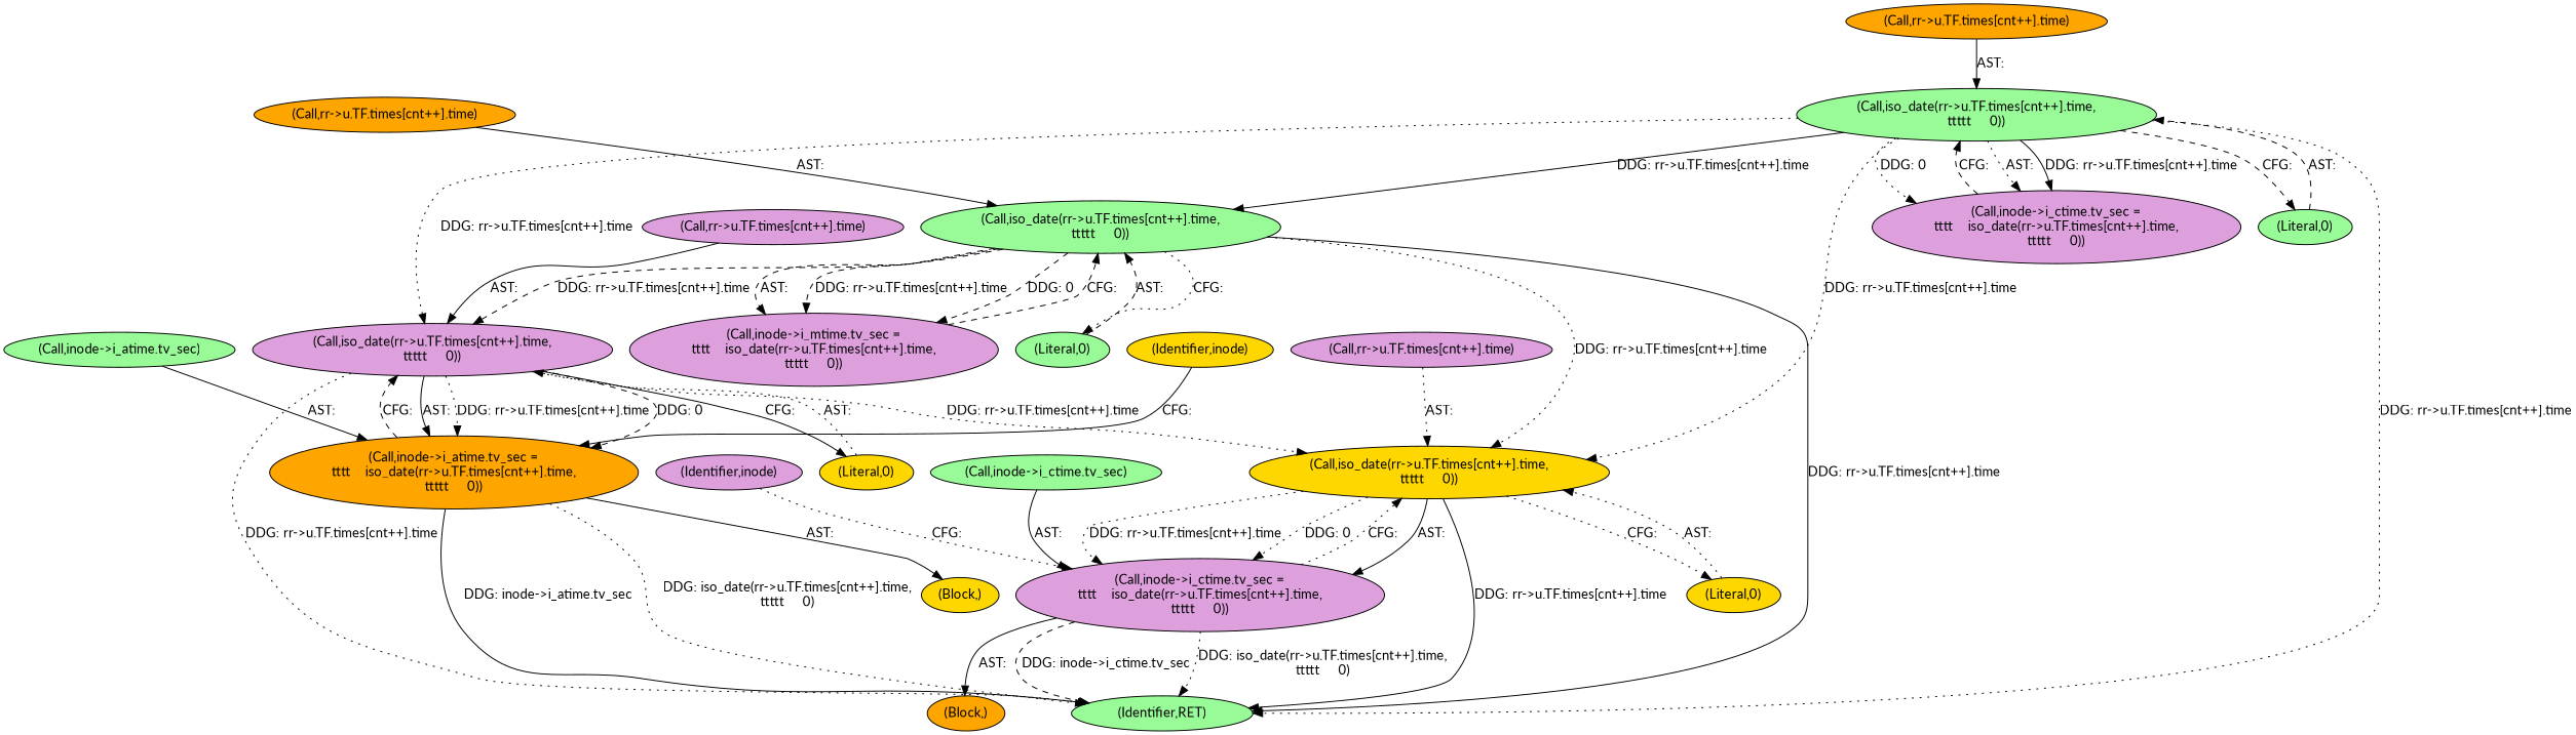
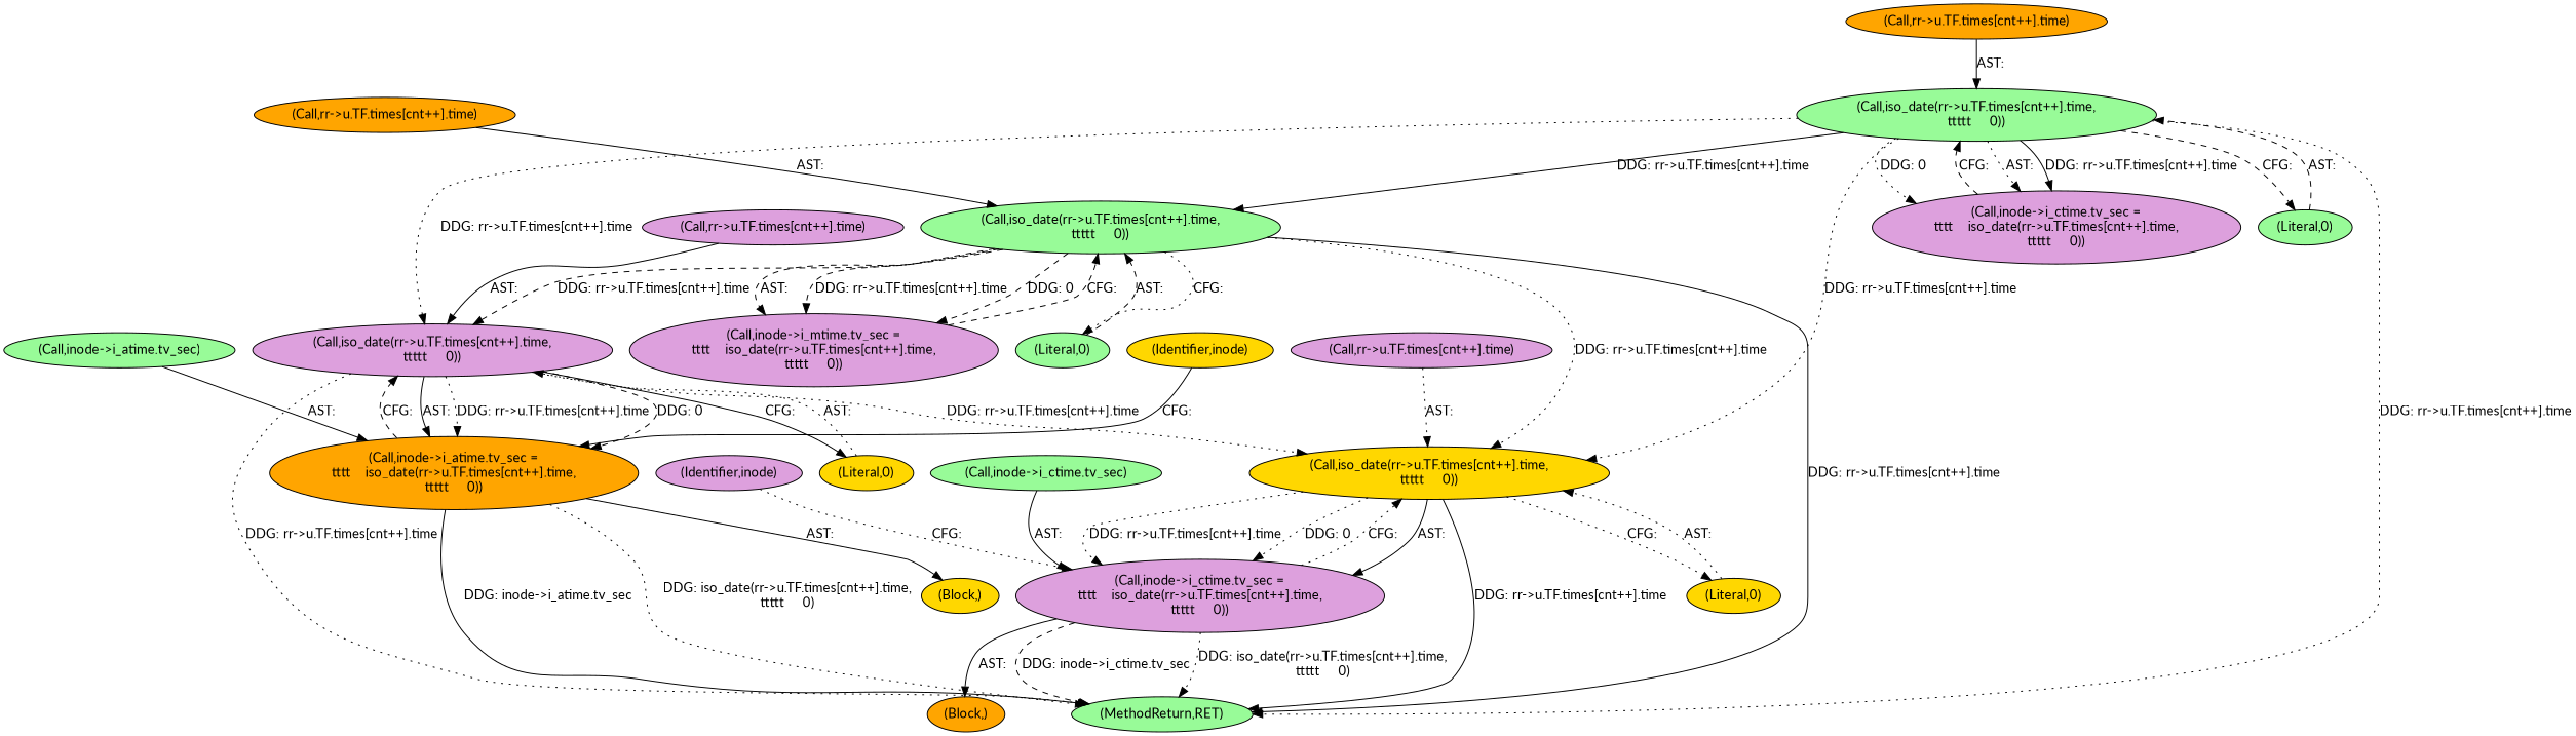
  digraph {
    fontname=Lato
    node [style=filled fillcolor=plum fontname=Lato]
    edge [style=dotted fontname=Lato]
    n1 [label="(Call,iso_date(rr->u.TF.times[cnt++].time,\n\t\t\t\t\t     0))"]
    n2 [label="(Call,inode->i_atime.tv_sec =\n\t\t\t\t    iso_date(rr->u.TF.times[cnt++].time,\n\t\t\t\t\t     0))" fillcolor=orange]
    n3 [label="(Call,iso_date(rr->u.TF.times[cnt++].time,\n\t\t\t\t\t     0))" fillcolor=gold]
    n4 [label="(Literal,0)" fillcolor=gold]
-   n5 [label="(Identifier,RET)" fillcolor=palegreen]
+   n5 [label="(MethodReturn,RET)" fillcolor=palegreen]
    n6 [label="(Call,iso_date(rr->u.TF.times[cnt++].time,\n\t\t\t\t\t     0))" fillcolor=palegreen]
    n7 [label="(Call,iso_date(rr->u.TF.times[cnt++].time,\n\t\t\t\t\t     0))" fillcolor=palegreen]
    n8 [label="(Call,inode->i_ctime.tv_sec =\n\t\t\t\t    iso_date(rr->u.TF.times[cnt++].time,\n\t\t\t\t\t     0))"]
    n9 [label="(Literal,0)" fillcolor=palegreen]
    n10 [label="(Call,inode->i_mtime.tv_sec =\n\t\t\t\t    iso_date(rr->u.TF.times[cnt++].time,\n\t\t\t\t\t     0))"]
    n11 [label="(Literal,0)" fillcolor=palegreen]
    n12 [label="(Block,)" fillcolor=gold]
    n13 [label="(Call,inode->i_ctime.tv_sec =\n\t\t\t\t    iso_date(rr->u.TF.times[cnt++].time,\n\t\t\t\t\t     0))"]
    n14 [label="(Literal,0)" fillcolor=gold]
    n15 [label="(Block,)" fillcolor=orange]
    n16 [label="(Call,rr->u.TF.times[cnt++].time)" fillcolor=orange]
    n17 [label="(Call,rr->u.TF.times[cnt++].time)" fillcolor=orange]
    n18 [label="(Call,rr->u.TF.times[cnt++].time)"]
    n19 [label="(Call,inode->i_atime.tv_sec)" fillcolor=palegreen]
    n20 [label="(Call,inode->i_ctime.tv_sec)" fillcolor=palegreen]
    n21 [label="(Call,rr->u.TF.times[cnt++].time)"]
    n22 [label="(Identifier,inode)"]
    n23 [label="(Identifier,inode)" fillcolor=gold]
    n1 -> n2 [label="AST: " style=solid]
    n1 -> n2 [label="DDG: rr->u.TF.times[cnt++].time"]
    n1 -> n2 [label="DDG: 0" style=dashed]
    n1 -> n3 [label="DDG: rr->u.TF.times[cnt++].time"]
    n1 -> n4 [label="CFG: " style=solid]
    n1 -> n5 [label="DDG: rr->u.TF.times[cnt++].time"]
    n2 -> n1 [label="CFG: " style=dashed]
    n2 -> n5 [label="DDG: inode->i_atime.tv_sec" style=solid]
    n2 -> n5 [label="DDG: iso_date(rr->u.TF.times[cnt++].time,\n\t\t\t\t\t     0)"]
    n2 -> n12 [label="AST: " style=solid]
    n3 -> n5 [label="DDG: rr->u.TF.times[cnt++].time" style=solid]
    n3 -> n13 [label="AST: " style=solid]
    n3 -> n13 [label="DDG: rr->u.TF.times[cnt++].time"]
    n3 -> n13 [label="DDG: 0"]
    n3 -> n14 [label="CFG: "]
    n4 -> n1 [label="AST: "]
    n6 -> n1 [label="DDG: rr->u.TF.times[cnt++].time"]
    n6 -> n3 [label="DDG: rr->u.TF.times[cnt++].time"]
    n6 -> n5 [label="DDG: rr->u.TF.times[cnt++].time"]
    n6 -> n7 [label="DDG: rr->u.TF.times[cnt++].time" style=solid]
    n6 -> n8 [label="AST: "]
    n6 -> n8 [label="DDG: rr->u.TF.times[cnt++].time" style=solid]
    n6 -> n8 [label="DDG: 0"]
    n6 -> n9 [label="CFG: " style=dashed]
    n7 -> n1 [label="DDG: rr->u.TF.times[cnt++].time" style=dashed]
    n7 -> n3 [label="DDG: rr->u.TF.times[cnt++].time"]
    n7 -> n5 [label="DDG: rr->u.TF.times[cnt++].time" style=solid]
    n7 -> n10 [label="AST: " style=dashed]
    n7 -> n10 [label="DDG: rr->u.TF.times[cnt++].time" style=dashed]
    n7 -> n10 [label="DDG: 0" style=dashed]
    n7 -> n11 [label="CFG: "]
    n8 -> n6 [label="CFG: " style=dashed]
    n9 -> n6 [label="AST: " style=dashed]
    n10 -> n7 [label="CFG: " style=dashed]
    n11 -> n7 [label="AST: " style=dashed]
    n13 -> n3 [label="CFG: "]
    n13 -> n5 [label="DDG: inode->i_ctime.tv_sec" style=dashed]
    n13 -> n5 [label="DDG: iso_date(rr->u.TF.times[cnt++].time,\n\t\t\t\t\t     0)"]
    n13 -> n15 [label="AST: " style=solid]
    n14 -> n3 [label="AST: "]
    n16 -> n6 [label="AST: " style=solid]
    n17 -> n7 [label="AST: " style=solid]
    n18 -> n1 [label="AST: " style=solid]
    n19 -> n2 [label="AST: " style=solid]
    n20 -> n13 [label="AST: " style=solid]
    n21 -> n3 [label="AST: "]
    n22 -> n13 [label="CFG: "]
    n23 -> n2 [label="CFG: " style=solid]
  }
